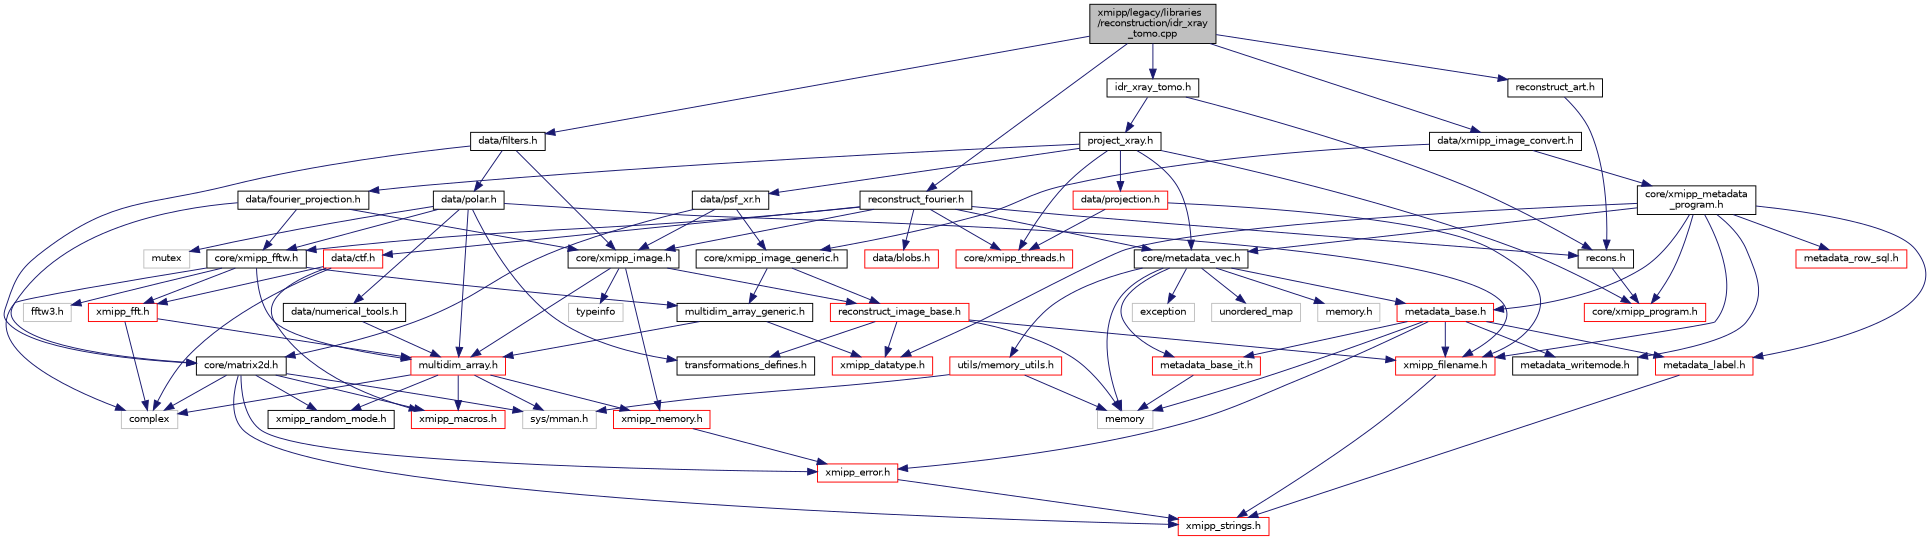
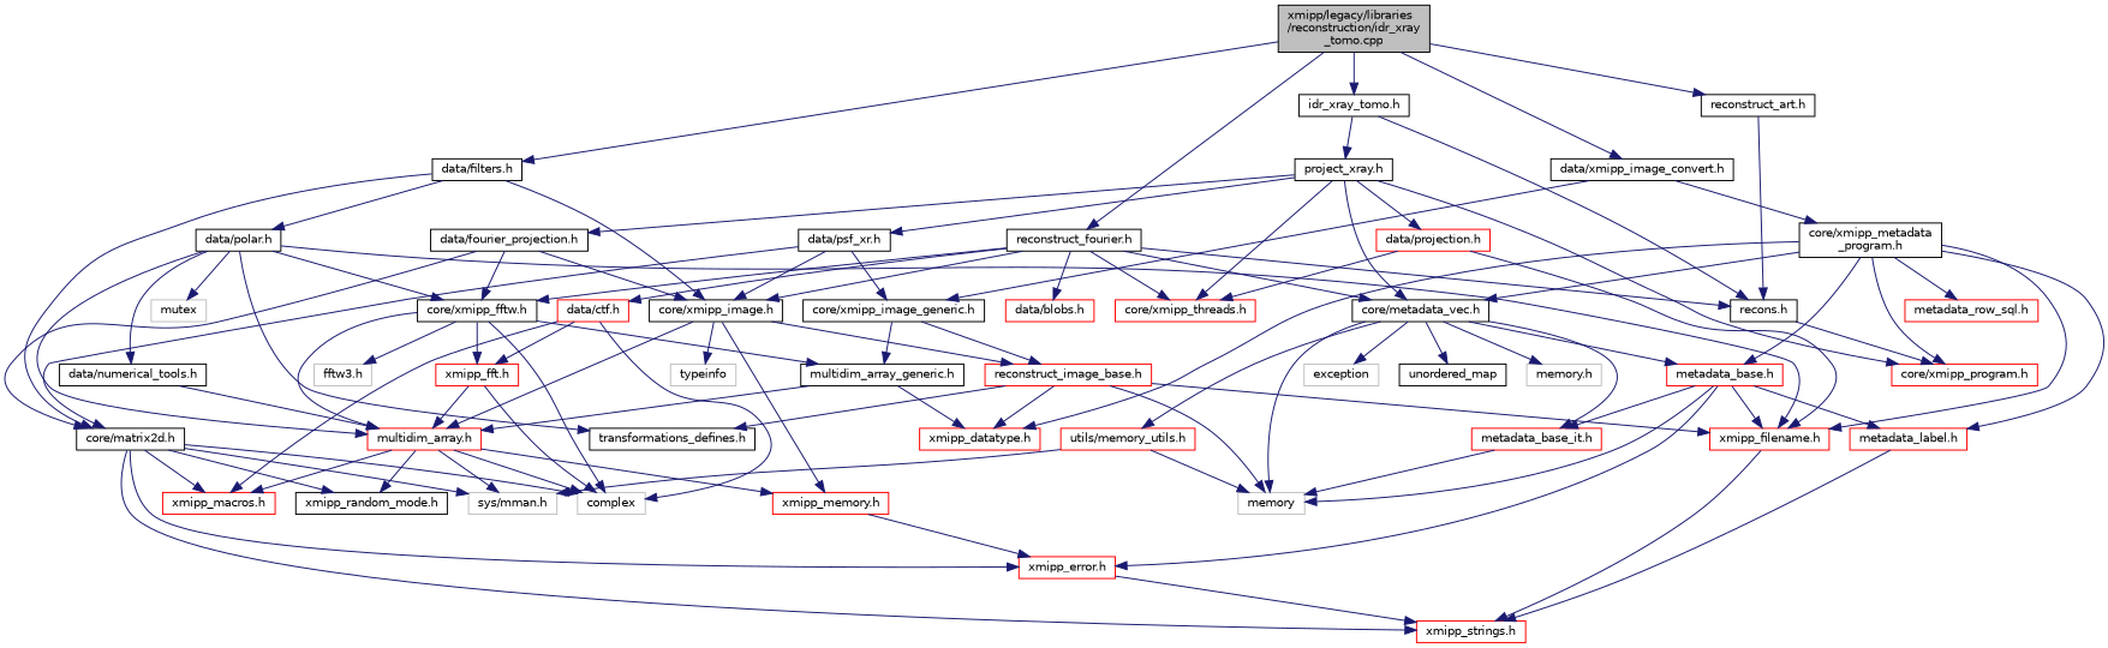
  digraph {
    node [color=black fillcolor=white fontname=Helvetica fontsize=10 shape=record style=filled]
    edge [color=midnightblue fontname=Helvetica fontsize=10 labelfontname=Helvetica labelfontsize=10 style=solid]
    n1 [fillcolor=grey75 fontcolor=black height=0.2 label="xmipp/legacy/libraries\l/reconstruction/idr_xray\l_tomo.cpp" width=0.4]
    n2 [height=0.2 label="idr_xray_tomo.h" width=0.4]
    n3 [height=0.2 label="data/xmipp_image_convert.h" width=0.4]
    n4 [height=0.2 label="data/filters.h" width=0.4]
    n5 [height=0.2 label="reconstruct_fourier.h" width=0.4]
    n6 [height=0.2 label="reconstruct_art.h" width=0.4]
    n7 [height=0.2 label="project_xray.h" width=0.4]
    n8 [height=0.2 label="recons.h" width=0.4]
    n9 [height=0.2 label="core/xmipp_image_generic.h" width=0.4]
    n10 [height=0.2 label="core/xmipp_metadata\l_program.h" width=0.4]
    n11 [height=0.2 label="core/matrix2d.h" width=0.4]
    n12 [height=0.2 label="core/xmipp_image.h" width=0.4]
    n13 [height=0.2 label="data/polar.h" width=0.4]
    n14 [height=0.2 label="core/metadata_vec.h" width=0.4]
    n15 [color=red height=0.2 label="core/xmipp_threads.h" width=0.4]
    n16 [height=0.2 label="core/xmipp_fftw.h" width=0.4]
    n17 [color=red height=0.2 label="data/blobs.h" width=0.4]
    n18 [color=red height=0.2 label="data/ctf.h" width=0.4]
    n19 [color=red height=0.2 label="core/xmipp_program.h" width=0.4]
    n20 [height=0.2 label="data/fourier_projection.h" width=0.4]
    n21 [color=red height=0.2 label="data/projection.h" width=0.4]
    n22 [height=0.2 label="data/psf_xr.h" width=0.4]
    n23 [color=grey75 height=0.2 label=memory width=0.4]
    n24 [color=grey75 height=0.2 label=exception width=0.4]
-   n25 [color=grey75 height=0.2 label=unordered_map width=0.4]
+   n25 [height=0.2 label=unordered_map width=0.4]
    n26 [color=grey75 height=0.2 label="memory.h" width=0.4]
    n27 [color=red height=0.2 label="metadata_base.h" width=0.4]
    n28 [color=red height=0.2 label="metadata_base_it.h" width=0.4]
    n29 [color=red height=0.2 label="utils/memory_utils.h" width=0.4]
    n30 [color=red height=0.2 label="xmipp_filename.h" width=0.4]
    n31 [color=red height=0.2 label="xmipp_error.h" width=0.4]
    n32 [color=red height=0.2 label="metadata_label.h" width=0.4]
-   n33 [height=0.2 label="metadata_writemode.h" width=0.4]
    n34 [color=grey75 height=0.2 label="sys/mman.h" width=0.4]
    n35 [color=red height=0.2 label="xmipp_strings.h" width=0.4]
    n36 [color=grey75 height=0.2 label=complex width=0.4]
    n37 [height=0.2 label="xmipp_random_mode.h" width=0.4]
    n38 [color=red height=0.2 label="xmipp_macros.h" width=0.4]
    n39 [color=grey75 height=0.2 label="fftw3.h" width=0.4]
    n40 [color=red height=0.2 label="multidim_array.h" width=0.4]
    n41 [height=0.2 label="multidim_array_generic.h" width=0.4]
    n42 [color=red height=0.2 label="xmipp_fft.h" width=0.4]
    n43 [color=red height=0.2 label="xmipp_memory.h" width=0.4]
    n44 [color=grey75 height=0.2 label=typeinfo width=0.4]
    n45 [color=red height=0.2 label="reconstruct_image_base.h" width=0.4]
    n46 [color=red height=0.2 label="xmipp_datatype.h" width=0.4]
    n47 [height=0.2 label="transformations_defines.h" width=0.4]
    n48 [color=red height=0.2 label="metadata_row_sql.h" width=0.4]
    n49 [height=0.2 label="data/numerical_tools.h" width=0.4]
    n50 [color=grey75 height=0.2 label=mutex width=0.4]
    n1 -> n2
    n1 -> n3
    n1 -> n4
    n1 -> n5
    n1 -> n6
    n2 -> n7
    n2 -> n8
    n3 -> n9
    n3 -> n10
    n4 -> n11
    n4 -> n12
    n4 -> n13
    n5 -> n8
    n5 -> n12
    n5 -> n14
    n5 -> n15
    n5 -> n16
    n5 -> n17
    n5 -> n18
    n6 -> n8
    n7 -> n14
    n7 -> n15
    n7 -> n19
    n7 -> n20
    n7 -> n21
    n7 -> n22
    n8 -> n19
    n9 -> n41
    n9 -> n45
    n10 -> n14
    n10 -> n19
    n10 -> n27
    n10 -> n30
    n10 -> n32
-   n10 -> n33
    n10 -> n46
    n10 -> n48
    n11 -> n31
    n11 -> n34
    n11 -> n35
    n11 -> n36
    n11 -> n37
    n11 -> n38
    n12 -> n40
    n12 -> n43
    n12 -> n44
    n12 -> n45
    n13 -> n16
    n13 -> n30
    n13 -> n40
    n13 -> n47
    n13 -> n49
    n13 -> n50
    n14 -> n23
    n14 -> n24
    n14 -> n25
    n14 -> n26
    n14 -> n27
    n14 -> n28
    n14 -> n29
    n16 -> n36
    n16 -> n39
    n16 -> n40
    n16 -> n41
    n16 -> n42
    n18 -> n36
    n18 -> n38
    n18 -> n42
    n20 -> n11
    n20 -> n12
    n20 -> n16
    n21 -> n15
    n21 -> n30
    n22 -> n9
    n22 -> n11
    n22 -> n12
    n27 -> n23
    n27 -> n28
    n27 -> n30
    n27 -> n31
    n27 -> n32
-   n27 -> n33
    n28 -> n23
    n29 -> n23
    n29 -> n34
    n30 -> n35
    n31 -> n35
    n32 -> n35
    n40 -> n34
    n40 -> n36
    n40 -> n37
    n40 -> n38
    n40 -> n43
    n41 -> n40
    n41 -> n46
    n42 -> n36
    n42 -> n40
    n43 -> n31
    n45 -> n23
    n45 -> n30
    n45 -> n46
    n45 -> n47
    n49 -> n40
  }
